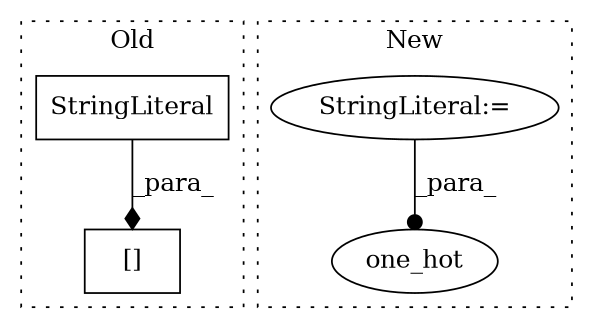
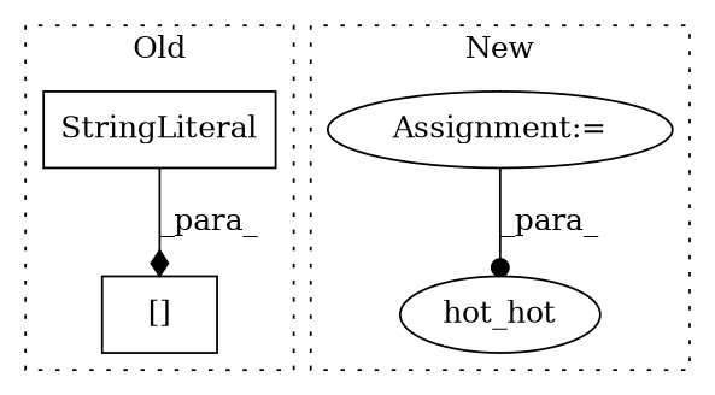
  digraph {
    node [shape=box]
    n1 [a=2 l="29,1" label="[]" s="1122,1169"]
    n2 [a=45 l=18 label=StringLiteral s=1151]
-   n3 [a=32 l="8,1" label=one_hot s="1041,1088" shape=ellipse]
-   n4 [a=7 l=1 label="StringLiteral:=" s=1029 shape=ellipse]
+   n3 [a=32 l="8,1" label=hot_hot s="1041,1088" shape=ellipse]
+   n4 [a=7 l=1 label="Assignment:=" s=1029 shape=ellipse]
    subgraph cluster_1 {
      label=Old
      style=dotted
      n1
      n2
    }
    subgraph cluster_2 {
      label=New
      style=dotted
      n3
      n4
    }
    n2 -> n1 [arrowhead=diamond label=_para_]
    n4 -> n3 [arrowhead=dot label=_para_]
  }
